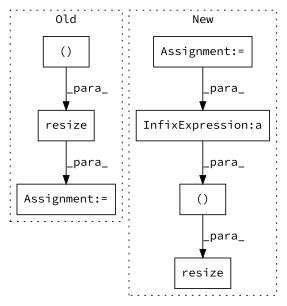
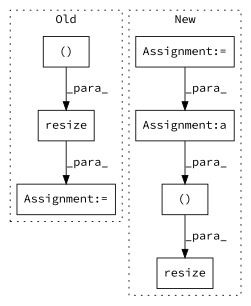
  digraph {
    fontname="Source Code Pro"
    node [a=32 l="7,1" shape=box fontname="Source Code Pro"]
    edge [fontname="Source Code Pro"]
    n1 [label=resize s="441,489"]
    n2 [a=7 l=1 label="Assignment:=" s=440]
    n3 [a=106 l=19 label="()" s=459]
    n4 [label=resize s="520,597"]
    n5 [a=7 l=5 label="Assignment:=" s=263]
-   n6 [a=27 l=3 label="InfixExpression:a" s=553]
+   n6 [a=27 l=3 label="Assignment:a" s=553]
    n7 [a=106 l=53 label="()" s=538]
    subgraph cluster_1 {
      label=Old
      style=dotted
      n1
      n2
      n3
    }
    subgraph cluster_2 {
      label=New
      style=dotted
      n4
      n5
      n6
      n7
    }
    n1 -> n2 [label=_para_]
    n3 -> n1 [label=_para_]
    n5 -> n6 [label=_para_]
    n6 -> n7 [label=_para_]
    n7 -> n4 [label=_para_]
  }
